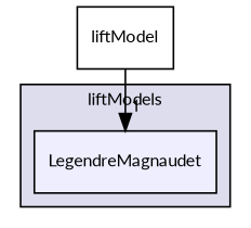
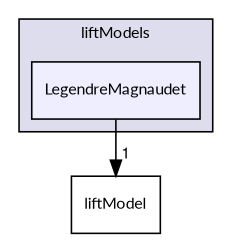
  digraph {
    compound=true
    fontname=Lato
    node [fontname=Lato fontsize=10 shape=box]
    n1 [fillcolor="#eeeeff" label=LegendreMagnaudet pencolor=black style=filled]
    n2 [label=liftModel]
    subgraph cluster_1 {
      bgcolor="#ddddee"
      fontsize=10
      label=liftModels
      pencolor=black
      n1
    }
-   n2 -> n1 [headlabel=1 labeldistance=1.5 labelfontname=FreeSans labelfontsize=10 fontname=Lato]
+   n1 -> n2 [headlabel=1 labeldistance=1.5 labelfontname=FreeSans labelfontsize=10 fontname=Lato]
  }
